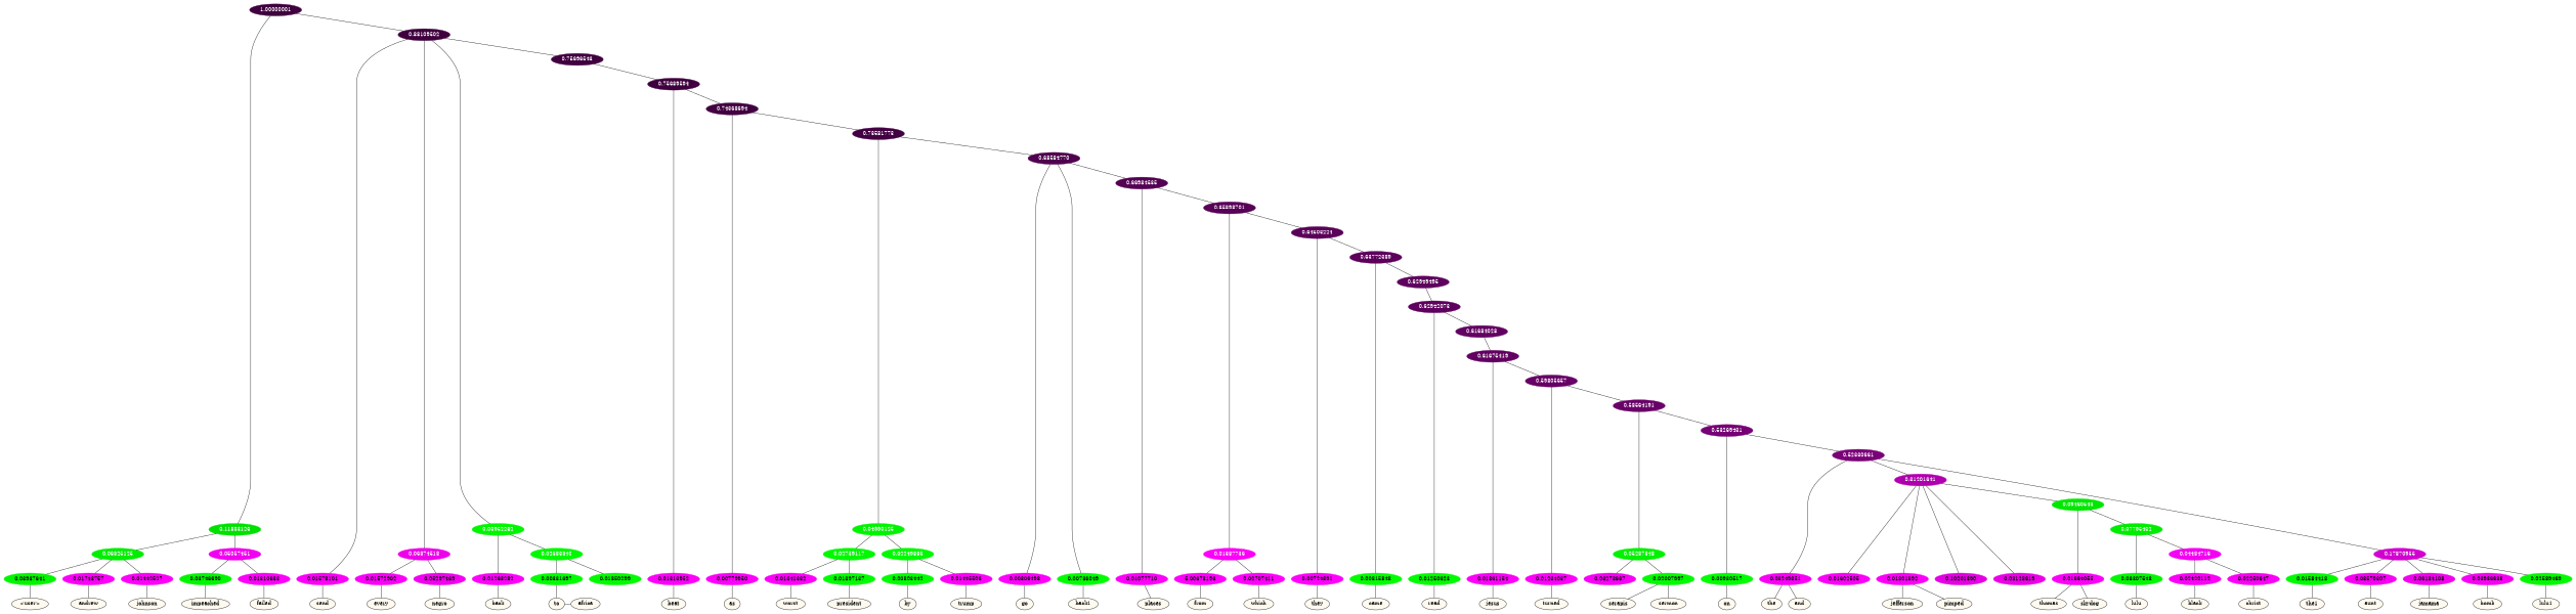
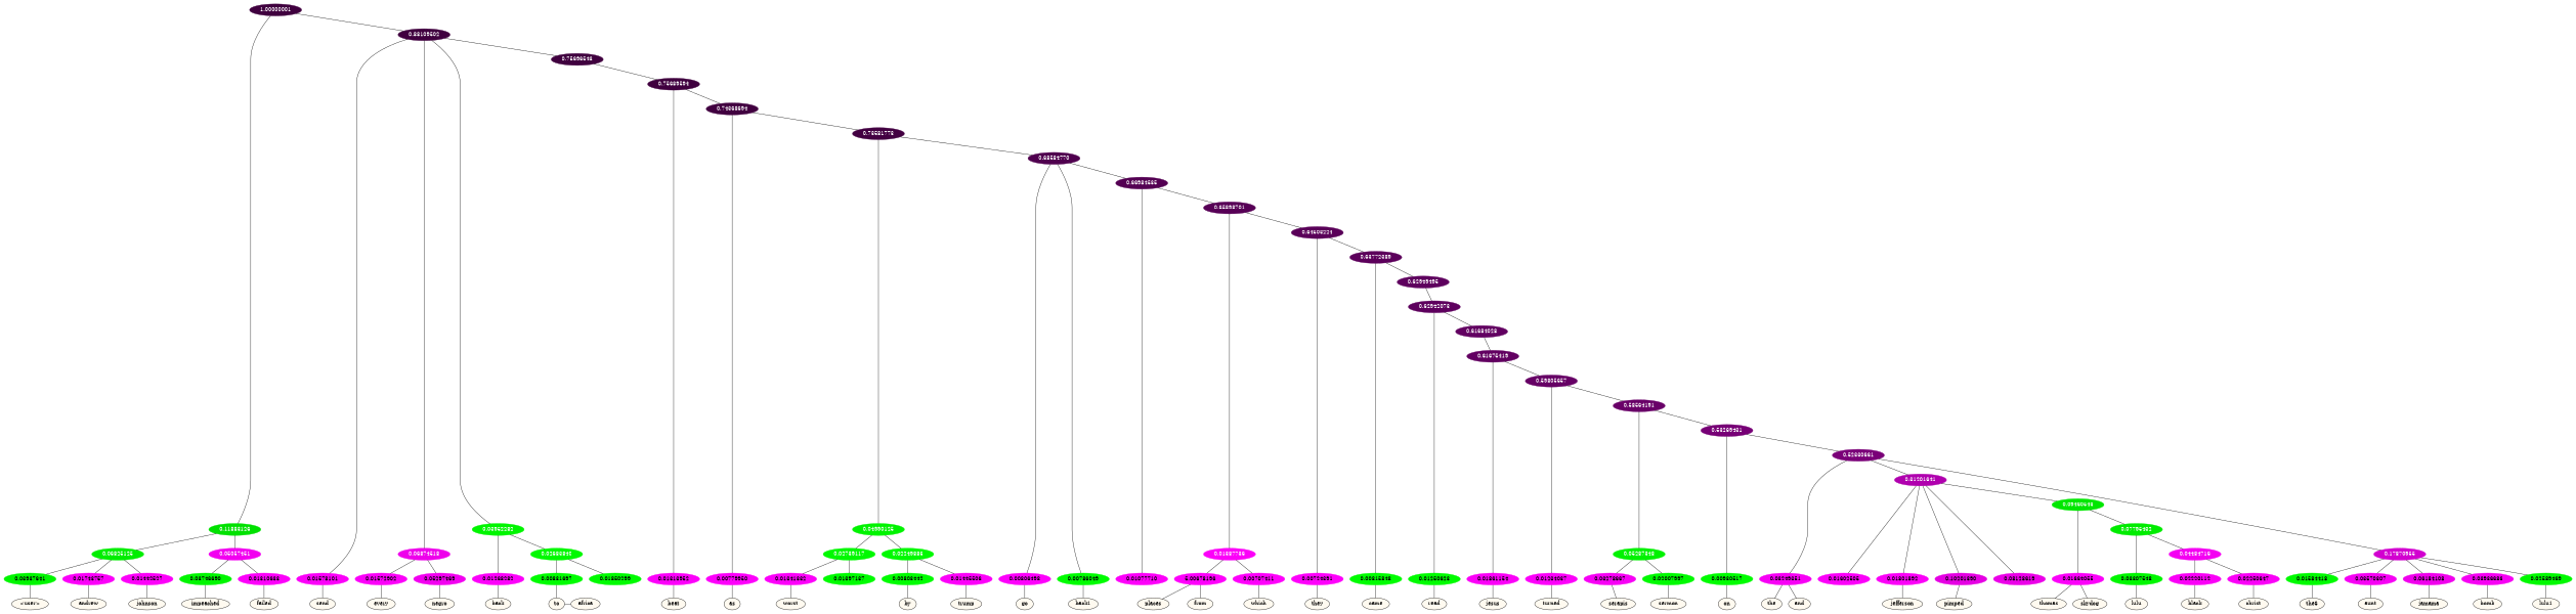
  graph {
    node [color=black format=png nodesep=0.001 ordering=out overlap_scaling=0.01 ranksep=0.001 style=filled]
    n1 [fillcolor=floralwhite height=0.15 label="\<user\>" style="filled,solid" width=0.15]
    n2 [fillcolor=floralwhite height=0.15 label=andrew style="filled,solid" width=0.15]
    n3 [fillcolor=floralwhite height=0.15 label=johnson style="filled,solid" width=0.15]
    n4 [fillcolor=floralwhite height=0.15 label=impeached style="filled,solid" width=0.15]
    n5 [fillcolor=floralwhite height=0.15 label=failed style="filled,solid" width=0.15]
    n6 [fillcolor=floralwhite height=0.15 label=send style="filled,solid" width=0.15]
    n7 [fillcolor=floralwhite height=0.15 label=every style="filled,solid" width=0.15]
    n8 [fillcolor=floralwhite height=0.15 label=negro style="filled,solid" width=0.15]
    n9 [fillcolor=floralwhite height=0.15 label=back style="filled,solid" width=0.15]
    n10 [fillcolor=floralwhite height=0.15 label=to style="filled,solid" width=0.15]
    n11 [fillcolor=floralwhite height=0.15 label=africa style="filled,solid" width=0.15]
    n12 [fillcolor=floralwhite height=0.15 label=beat style="filled,solid" width=0.15]
    n13 [fillcolor=floralwhite height=0.15 label=as style="filled,solid" width=0.15]
    n14 [fillcolor=floralwhite height=0.15 label=worst style="filled,solid" width=0.15]
-   n15 [fillcolor=floralwhite height=0.15 label=president style="filled,solid" width=0.15]
    n16 [fillcolor=floralwhite height=0.15 label=by style="filled,solid" width=0.15]
    n17 [fillcolor=floralwhite height=0.15 label=trump style="filled,solid" width=0.15]
    n18 [fillcolor=floralwhite height=0.15 label=go style="filled,solid" width=0.15]
    n19 [fillcolor=floralwhite height=0.15 label=back1 style="filled,solid" width=0.15]
    n20 [fillcolor=floralwhite height=0.15 label=places style="filled,solid" width=0.15]
    n21 [fillcolor=floralwhite height=0.15 label=from style="filled,solid" width=0.15]
    n22 [fillcolor=floralwhite height=0.15 label=which style="filled,solid" width=0.15]
    n23 [fillcolor=floralwhite height=0.15 label=they style="filled,solid" width=0.15]
    n24 [fillcolor=floralwhite height=0.15 label=came style="filled,solid" width=0.15]
    n25 [fillcolor=floralwhite height=0.15 label=read style="filled,solid" width=0.15]
    n26 [fillcolor=floralwhite height=0.15 label=jesus style="filled,solid" width=0.15]
    n27 [fillcolor=floralwhite height=0.15 label=turned style="filled,solid" width=0.15]
    n28 [fillcolor=floralwhite height=0.15 label=serapis style="filled,solid" width=0.15]
    n29 [fillcolor=floralwhite height=0.15 label=sermon style="filled,solid" width=0.15]
    n30 [fillcolor=floralwhite height=0.15 label=on style="filled,solid" width=0.15]
    n31 [fillcolor=floralwhite height=0.15 label=the style="filled,solid" width=0.15]
    n32 [fillcolor=floralwhite height=0.15 label=black style="filled,solid" width=0.15]
    n33 [fillcolor=floralwhite height=0.15 label=christ style="filled,solid" width=0.15]
    n34 [fillcolor=floralwhite height=0.15 label=lulu style="filled,solid" width=0.15]
    n35 [fillcolor=floralwhite height=0.15 label=thomas style="filled,solid" width=0.15]
    n36 [fillcolor=floralwhite height=0.15 label=jefferson style="filled,solid" width=0.15]
    n37 [fillcolor=floralwhite height=0.15 label=pimped style="filled,solid" width=0.15]
    n38 [fillcolor=floralwhite height=0.15 label=skydog style="filled,solid" width=0.15]
    n39 [fillcolor=floralwhite height=0.15 label=and style="filled,solid" width=0.15]
-   n40 [fillcolor=floralwhite height=0.15 label=the1 style="filled,solid" width=0.15]
+   n40 [fillcolor=floralwhite height=0.15 label=the6 style="filled,solid" width=0.15]
    n41 [fillcolor=floralwhite height=0.15 label=aunt style="filled,solid" width=0.15]
    n42 [fillcolor=floralwhite height=0.15 label=jamama style="filled,solid" width=0.15]
    n43 [fillcolor=floralwhite height=0.15 label=bomb style="filled,solid" width=0.15]
    n44 [fillcolor=floralwhite height=0.15 label=lulu1 style="filled,solid" width=0.15]
    n45 [color="0.334 1.000 0.964" fontcolor=black height=0.15 label=0.03937641 width=0.15]
    n46 [color="0.835 1.000 0.983" fontcolor=black height=0.15 label=0.01743757 width=0.15]
    n47 [color="0.835 1.000 0.986" fontcolor=black height=0.15 label=0.01442527 width=0.15]
    n48 [color="0.334 1.000 0.963" fontcolor=black height=0.15 label=0.03746690 width=0.15]
    n49 [color="0.835 1.000 0.987" fontcolor=black height=0.15 label=0.01310633 width=0.15]
    n50 [color="0.835 1.000 0.984" fontcolor=black height=0.15 label=0.01578101 width=0.15]
    n51 [color="0.835 1.000 0.984" fontcolor=black height=0.15 label=0.01572902 width=0.15]
    n52 [color="0.835 1.000 0.947" fontcolor=black height=0.15 label=0.05297469 width=0.15]
    n53 [color="0.835 1.000 0.987" fontcolor=black height=0.15 label=0.01268282 width=0.15]
    n54 [color="0.334 1.000 0.992" fontcolor=black height=0.15 label=0.00831697 width=0.15]
    n55 [color="0.334 1.000 0.981" fontcolor=black height=0.15 label=0.01850299 width=0.15]
    n56 [color="0.835 1.000 0.987" fontcolor=black height=0.15 label=0.01313952 width=0.15]
    n57 [color="0.835 1.000 0.992" fontcolor=black height=0.15 label=0.00779950 width=0.15]
    n58 [color="0.835 1.000 0.987" fontcolor=black height=0.15 label=0.01341332 width=0.15]
    n59 [color="0.334 1.000 0.986" fontcolor=black height=0.15 label=0.01397137 width=0.15]
    n60 [color="0.334 1.000 0.992" fontcolor=black height=0.15 label=0.00803442 width=0.15]
    n61 [color="0.835 1.000 0.986" fontcolor=black height=0.15 label=0.01445506 width=0.15]
    n62 [color="0.835 1.000 0.992" fontcolor=black height=0.15 label=0.00806498 width=0.15]
    n63 [color="0.334 1.000 0.992" fontcolor=black height=0.15 label=0.00786049 width=0.15]
    n64 [color="0.835 1.000 0.989" fontcolor=black height=0.15 label=0.01077710 width=0.15]
    n65 [color="0.835 1.000 0.993" fontcolor=black height=0.15 label=5.00678196 width=0.15]
    n66 [color="0.835 1.000 0.993" fontcolor=black height=0.15 label=0.00707411 width=0.15]
    n67 [color="0.835 1.000 0.993" fontcolor=black height=0.15 label=0.00724391 width=0.15]
    n68 [color="0.334 1.000 0.992" fontcolor=black height=0.15 label=0.00815848 width=0.15]
    n69 [color="0.334 1.000 0.987" fontcolor=black height=0.15 label=0.01250623 width=0.15]
    n70 [color="0.835 1.000 0.981" fontcolor=black height=0.15 label=0.01861154 width=0.15]
    n71 [color="0.835 1.000 0.988" fontcolor=black height=0.15 label=0.01234037 width=0.15]
    n72 [color="0.835 1.000 0.967" fontcolor=black height=0.15 label=0.03278667 width=0.15]
    n73 [color="0.334 1.000 0.980" fontcolor=black height=0.15 label=0.02007997 width=0.15]
    n74 [color="0.334 1.000 0.991" fontcolor=black height=0.15 label=0.00930517 width=0.15]
    n75 [color="0.835 1.000 0.984" fontcolor=black height=0.15 label=0.01602505 width=0.15]
-   n76 [color="0.835 1.000 0.978" fontcolor=black height=0.15 label=0.02420112 width=0.15]
+   n76 [color="0.835 1.000 0.978" fontcolor=black height=0.15 label=0.02220112 width=0.15]
    n77 [color="0.835 1.000 0.977" fontcolor=black height=0.15 label=0.02250647 width=0.15]
    n78 [color="0.334 1.000 0.967" fontcolor=black height=0.15 label=0.03307548 width=0.15]
    n79 [color="0.835 1.000 0.983" fontcolor=black height=0.15 label=0.01664055 width=0.15]
    n80 [color="0.835 1.000 0.982" fontcolor=black height=0.15 label=0.01801892 width=0.15]
    n81 [color="0.835 1.000 0.898" fontcolor=black height=0.15 label=0.10201390 width=0.15]
    n82 [color="0.835 1.000 0.919" fontcolor=black height=0.15 label=0.08128619 width=0.15]
    n83 [color="0.835 1.000 0.968" fontcolor=black height=0.15 label=0.03249351 width=0.15]
    n84 [color="0.334 1.000 0.984" fontcolor=black height=0.15 label=0.01584418 width=0.15]
    n85 [color="0.835 1.000 0.964" fontcolor=black height=0.15 label=0.03570307 width=0.15]
    n86 [color="0.835 1.000 0.938" fontcolor=black height=0.15 label=0.06184108 width=0.15]
    n87 [color="0.835 1.000 0.961" fontcolor=black height=0.15 label=0.03936686 width=0.15]
    n88 [color="0.334 1.000 0.974" fontcolor=black height=0.15 label=0.02589469 width=0.15]
    n89 [color="0.835 1.000 0.250" fontcolor=grey99 height=0.15 label=1.00000001 width=0.15]
    n90 [color="0.334 1.000 0.881" fontcolor=grey99 height=0.15 label=0.11883126 width=0.15]
    n91 [color="0.835 1.000 0.250" fontcolor=grey99 height=0.15 label=0.88109502 width=0.15]
    n92 [color="0.334 1.000 0.932" fontcolor=grey99 height=0.15 label=0.06825125 width=0.15]
    n93 [color="0.835 1.000 0.949" fontcolor=grey99 height=0.15 label=0.05057451 width=0.15]
    n94 [color="0.835 1.000 0.931" fontcolor=grey99 height=0.15 label=0.06874518 width=0.15]
    n95 [color="0.334 1.000 0.960" fontcolor=grey99 height=0.15 label=0.03952282 width=0.15]
    n96 [color="0.835 1.000 0.250" fontcolor=grey99 height=0.15 label=0.75696543 width=0.15]
    n97 [color="0.334 1.000 0.973" fontcolor=grey99 height=0.15 label=0.02683840 width=0.15]
    n98 [color="0.835 1.000 0.250" fontcolor=grey99 height=0.15 label=0.75689594 width=0.15]
    n99 [color="0.835 1.000 0.256" fontcolor=grey99 height=0.15 label=0.74368694 width=0.15]
    n100 [color="0.835 1.000 0.264" fontcolor=grey99 height=0.15 label=0.73581773 width=0.15]
    n101 [color="0.334 1.000 0.950" fontcolor=grey99 height=0.15 label=0.04990125 width=0.15]
    n102 [color="0.835 1.000 0.314" fontcolor=grey99 height=0.15 label=0.68584770 width=0.15]
    n103 [color="0.334 1.000 0.973" fontcolor=grey99 height=0.15 label=0.02739117 width=0.15]
    n104 [color="0.334 1.000 0.978" fontcolor=grey99 height=0.15 label=0.02249886 width=0.15]
    n105 [color="0.835 1.000 0.330" fontcolor=grey99 height=0.15 label=0.66984535 width=0.15]
    n106 [color="0.835 1.000 0.341" fontcolor=grey99 height=0.15 label=0.65898701 width=0.15]
    n107 [color="0.835 1.000 0.986" fontcolor=grey99 height=0.15 label=0.01387736 width=0.15]
    n108 [color="0.835 1.000 0.355" fontcolor=grey99 height=0.15 label=0.64503224 width=0.15]
    n109 [color="0.835 1.000 0.362" fontcolor=grey99 height=0.15 label=0.63772389 width=0.15]
    n110 [color="0.835 1.000 0.371" fontcolor=grey99 height=0.15 label=0.62949495 width=0.15]
    n111 [color="0.835 1.000 0.371" fontcolor=grey99 height=0.15 label=0.62942073 width=0.15]
    n112 [color="0.835 1.000 0.383" fontcolor=grey99 height=0.15 label=0.61684028 width=0.15]
    n113 [color="0.835 1.000 0.383" fontcolor=grey99 height=0.15 label=0.61675419 width=0.15]
    n114 [color="0.835 1.000 0.402" fontcolor=grey99 height=0.15 label=0.59805657 width=0.15]
    n115 [color="0.835 1.000 0.414" fontcolor=grey99 height=0.15 label=0.58564191 width=0.15]
    n116 [color="0.334 1.000 0.947" fontcolor=grey99 height=0.15 label=0.05287348 width=0.15]
    n117 [color="0.835 1.000 0.467" fontcolor=grey99 height=0.15 label=0.53269431 width=0.15]
    n118 [color="0.835 1.000 0.477" fontcolor=grey99 height=0.15 label=0.52330661 width=0.15]
    n119 [color="0.835 1.000 0.688" fontcolor=grey99 height=0.15 label=0.31201641 width=0.15]
    n120 [color="0.835 1.000 0.821" fontcolor=grey99 height=0.15 label=0.17870955 width=0.15]
    n121 [color="0.334 1.000 0.905" fontcolor=grey99 height=0.15 label=0.09460543 width=0.15]
    n122 [color="0.334 1.000 0.922" fontcolor=grey99 height=0.15 label=0.07795432 width=0.15]
    n123 [color="0.835 1.000 0.955" fontcolor=grey99 height=0.15 label=0.04484716 width=0.15]
    subgraph sub_1 {
      rank=same
      n1
      n2
      n3
      n4
      n5
      n6
      n7
      n8
      n9
      n10
      n11
      n12
      n13
      n14
-     n15
      n16
      n17
      n18
      n19
      n20
      n21
      n22
      n23
      n24
      n25
      n26
      n27
      n28
      n29
      n30
      n31
      n32
      n33
      n34
      n35
      n36
      n37
      n38
      n39
      n40
      n41
      n42
      n43
      n44
    }
    subgraph sub_2 {
      rank=same
      n45
      n46
      n47
      n48
      n49
      n50
      n51
      n52
      n53
      n54
      n55
      n56
      n57
      n58
      n59
      n60
      n61
      n62
      n63
      n64
      n65
      n66
      n67
      n68
      n69
      n70
      n71
      n72
      n73
      n74
      n75
      n76
      n77
      n78
      n79
      n80
      n81
      n82
      n83
      n84
      n85
      n86
      n87
      n88
    }
    n10 -- n11
    n45 -- n1
    n46 -- n2
    n47 -- n3
    n48 -- n4
    n49 -- n5
    n50 -- n6
    n51 -- n7
    n52 -- n8
    n53 -- n9
    n54 -- n10
    n56 -- n12
    n57 -- n13
    n58 -- n14
-   n59 -- n15
    n60 -- n16
    n61 -- n17
    n62 -- n18
    n63 -- n19
-   n64 -- n20
+   n65 -- n20
    n65 -- n21
    n66 -- n22
    n67 -- n23
    n68 -- n24
    n69 -- n25
    n70 -- n26
    n71 -- n27
-   n73 -- n28
+   n72 -- n28
    n73 -- n29
    n74 -- n30
    n76 -- n32
    n77 -- n33
    n78 -- n34
    n79 -- n35
    n79 -- n38
    n80 -- n36
-   n80 -- n37
+   n81 -- n37
    n83 -- n31
    n83 -- n39
    n84 -- n40
    n85 -- n41
    n86 -- n42
    n87 -- n43
    n88 -- n44
    n89 -- n90
    n89 -- n91
    n90 -- n92
    n90 -- n93
    n91 -- n50
    n91 -- n94
    n91 -- n95
    n91 -- n96
    n92 -- n45
    n92 -- n46
    n92 -- n47
    n93 -- n48
    n93 -- n49
    n94 -- n51
    n94 -- n52
    n95 -- n53
    n95 -- n97
    n96 -- n98
    n97 -- n54
    n97 -- n55
    n98 -- n56
    n98 -- n99
    n99 -- n57
    n99 -- n100
    n100 -- n101
    n100 -- n102
    n101 -- n103
    n101 -- n104
    n102 -- n62
    n102 -- n63
    n102 -- n105
    n103 -- n58
    n103 -- n59
    n104 -- n60
    n104 -- n61
    n105 -- n64
    n105 -- n106
    n106 -- n107
    n106 -- n108
    n107 -- n65
    n107 -- n66
    n108 -- n67
    n108 -- n109
    n109 -- n68
    n109 -- n110
    n110 -- n111
    n111 -- n69
    n111 -- n112
    n112 -- n113
    n113 -- n70
    n113 -- n114
    n114 -- n71
    n114 -- n115
    n115 -- n116
    n115 -- n117
    n116 -- n72
    n116 -- n73
    n117 -- n74
    n117 -- n118
    n118 -- n83
    n118 -- n119
    n118 -- n120
    n119 -- n75
    n119 -- n80
    n119 -- n81
    n119 -- n82
    n119 -- n121
    n120 -- n84
    n120 -- n85
    n120 -- n86
    n120 -- n87
    n120 -- n88
    n121 -- n79
    n121 -- n122
    n122 -- n78
    n122 -- n123
    n123 -- n76
    n123 -- n77
  }
